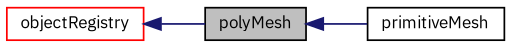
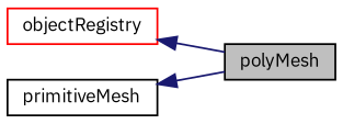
  digraph {
    fontname="IBM Plex Sans"
    rankdir=LR
    node [color=black fontname="IBM Plex Sans" fontsize=10 shape=record]
    edge [color=midnightblue dir=back fontname="IBM Plex Sans" fontsize=10 labelfontname=FreeSans labelfontsize=10 style=solid]
    n1 [fillcolor=grey75 fontcolor=black height=0.2 label=polyMesh style=filled width=0.4]
    n2 [color=red height=0.2 label=objectRegistry width=0.4]
    n3 [height=0.2 label=primitiveMesh width=0.4]
    n2 -> n1
-   n1 -> n3
+   n3 -> n1
  }
